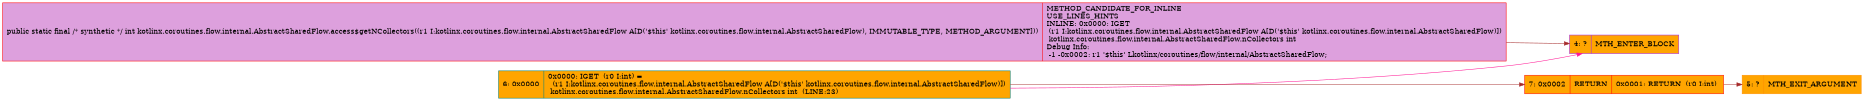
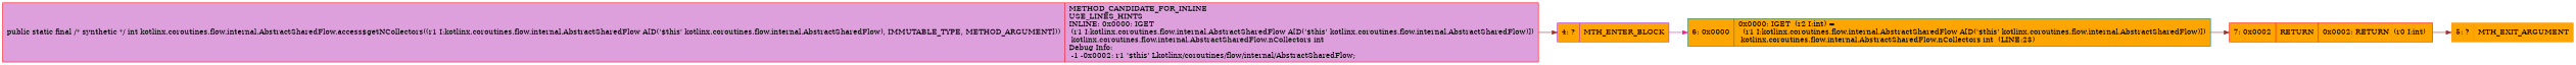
  digraph {
    rankdir=LR
    node [color=red fillcolor=orange shape=record style=filled]
    edge [color=brown]
    n1 [color=purple label="{4\:\ ?|MTH_ENTER_BLOCK\l}"]
-   n2 [color=teal label="{6\:\ 0x0000|0x0000: IGET  (r0 I:int) = \l  (r1 I:kotlinx.coroutines.flow.internal.AbstractSharedFlow A[D('$this' kotlinx.coroutines.flow.internal.AbstractSharedFlow)])\l kotlinx.coroutines.flow.internal.AbstractSharedFlow.nCollectors int  (LINE:23)\l}"]
-   n3 [label="{7\:\ 0x0002|RETURN\l|0x0001: RETURN  (r0 I:int) \l}"]
+   n2 [color=teal label="{6\:\ 0x0000|0x0000: IGET  (r2 I:int) = \l  (r1 I:kotlinx.coroutines.flow.internal.AbstractSharedFlow A[D('$this' kotlinx.coroutines.flow.internal.AbstractSharedFlow)])\l kotlinx.coroutines.flow.internal.AbstractSharedFlow.nCollectors int  (LINE:23)\l}"]
+   n3 [label="{7\:\ 0x0002|RETURN\l|0x0002: RETURN  (r0 I:int) \l}"]
    n4 [color=darkorange label="{5\:\ ?|MTH_EXIT_ARGUMENT\l}"]
    n5 [fillcolor=plum label="{public static final \/* synthetic *\/ int kotlinx.coroutines.flow.internal.AbstractSharedFlow.access$getNCollectors((r1 I:kotlinx.coroutines.flow.internal.AbstractSharedFlow A[D('$this' kotlinx.coroutines.flow.internal.AbstractSharedFlow), IMMUTABLE_TYPE, METHOD_ARGUMENT]))  | METHOD_CANDIDATE_FOR_INLINE\lUSE_LINES_HINTS\lINLINE: 0x0000: IGET  \l  (r1 I:kotlinx.coroutines.flow.internal.AbstractSharedFlow A[D('$this' kotlinx.coroutines.flow.internal.AbstractSharedFlow)])\l kotlinx.coroutines.flow.internal.AbstractSharedFlow.nCollectors int\lDebug Info:\l  \-1 \-0x0002: r1 '$this' Lkotlinx\/coroutines\/flow\/internal\/AbstractSharedFlow;\l}"]
-   n2 -> n1 [color=deeppink]
+   n1 -> n2 [color=deeppink]
    n2 -> n3
    n3 -> n4
    n5 -> n1
  }
